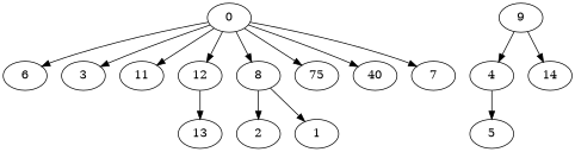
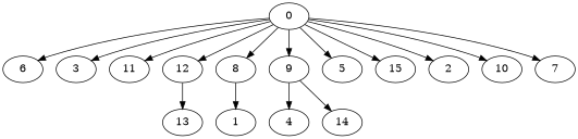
  digraph {
    "Duplicate states"=0
    GraphType=Fork
    "Max states in OPEN"=0
    Modes="120000ms; topo-ordered tasks, ; Pruning: task equivalence, fixed order ready list, ; F-value: ; Optimisation: best schedule length (SL) optimisation on equal, "
    NumberOfTasks=16
    "Pruned using list schedule length"=7684
    "States removed from OPEN"=0
    TargetSystem="Homogeneous-4"
    "Time to schedule (ms)"=365
    "Total idle time"=39
    "Total schedule length"=37
    "Total sequential time"=109
    "Total states created"=29979
    node ["Finish time"=37 Processor=0 "Start time"=19 Weight=9]
    edge [Weight=9]
    0 ["Finish time"=9 "Start time"=0]
    6 ["Finish time"=26 Processor=1 "Start time"=15 Weight=11]
    3 ["Finish time"=32 Processor=2 "Start time"=23]
    11 ["Finish time"=28 Processor=3]
    12 ["Finish time"=26 "Start time"=18 Weight=8]
    8 ["Finish time"=19 Processor=2 "Start time"=13 Weight=6]
    9 ["Finish time"=32 "Start time"=26 Weight=6]
    5 [Processor=2 "Start time"=32 Weight=5]
-   15 ["Finish time"=14 "Start time"=9 Weight=5 label=75]
+   15 ["Finish time"=14 "Start time"=9 Weight=5]
    2 ["Finish time"=18 "Start time"=14 Weight=4]
-   10 ["Finish time"=23 Processor=2 Weight=4 label=40]
+   10 ["Finish time"=23 Processor=2 Weight=4]
    7 ["Finish time"=14 Processor=1 "Start time"=12 Weight=2]
    4 [Processor=1 "Start time"=26 Weight=11]
    14 [Processor=3 "Start time"=28]
    13 ["Finish time"=19 Processor=3 "Start time"=13 Weight=6]
    1 ["Start time"=32 Weight=5]
    0 -> 6 [Weight=6]
    0 -> 3 [Weight=8]
    0 -> 11
    0 -> 12
    0 -> 8 [Weight=4]
-   4 -> 5 [Weight=10]
+   0 -> 9
+   0 -> 5 [Weight=10]
    0 -> 15 [Weight=6]
-   8 -> 2 [Weight=7]
+   0 -> 2 [Weight=7]
    0 -> 10 [Weight=7]
    0 -> 7 [Weight=3]
    12 -> 13 [Weight=4]
    8 -> 1 [Weight=10]
    9 -> 4 [Weight=7]
    9 -> 14
  }
